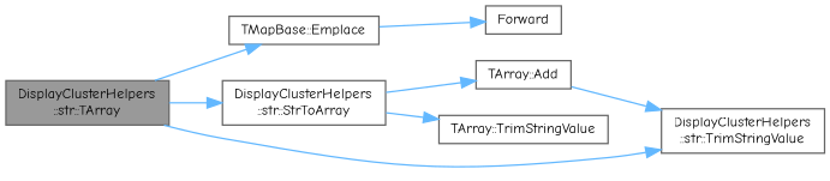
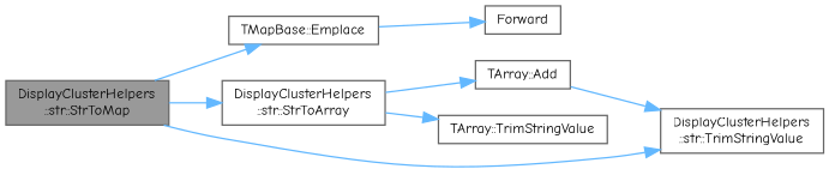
  digraph {
    fontname="Comic Neue"
    rankdir=LR
    node [color=grey40 fillcolor=white fontname="Comic Neue" fontsize=10 shape=box style=filled]
    edge [color=steelblue1 fontname="Comic Neue" fontsize=10 labelfontname=Helvetica labelfontsize=10 style=solid]
-   n1 [color=gray40 fillcolor=grey60 fontcolor=black height=0.2 label="DisplayClusterHelpers\l::str::TArray" width=0.4]
+   n1 [color=gray40 fillcolor=grey60 fontcolor=black height=0.2 label="DisplayClusterHelpers\l::str::StrToMap" width=0.4]
    n2 [height=0.2 label="TMapBase::Emplace" width=0.4]
    n3 [height=0.2 label="DisplayClusterHelpers\l::str::StrToArray" width=0.4]
    n4 [height=0.2 label="DisplayClusterHelpers\l::str::TrimStringValue" width=0.4]
    n5 [height=0.2 label=Forward width=0.4]
    n6 [height=0.2 label="TArray::Add" width=0.4]
    n7 [height=0.2 label="TArray::TrimStringValue" width=0.4]
    n1 -> n2
    n1 -> n3
    n1 -> n4
    n2 -> n5
    n3 -> n6
    n3 -> n7
    n6 -> n4
  }
